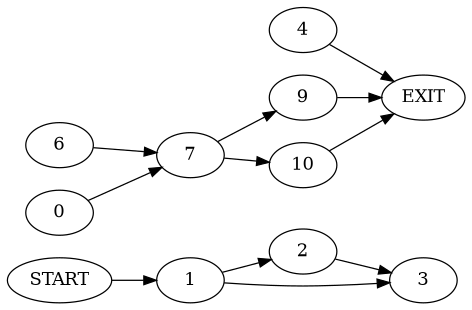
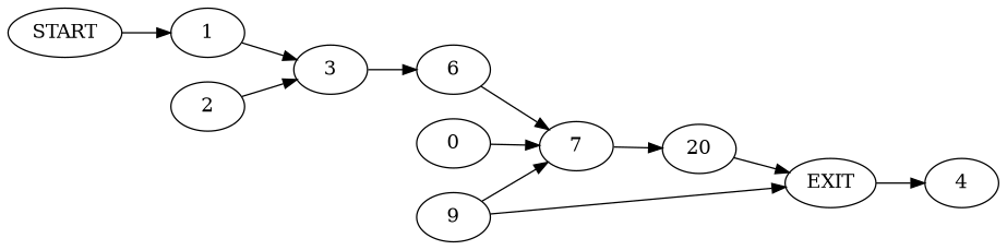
  digraph {
    rankdir=LR
    n1 [label=START]
    1
    2
    3
    n5 [label=EXIT]
    6
    4
    7
    9
-   10
+   10 [label=20]
    n11 [label=0]
    n1 -> 1
-   1 -> 2
    1 -> 3
    2 -> 3
+   3 -> 6
    6 -> 7
-   4 -> n5
-   7 -> 9
+   n5 -> 4
+   9 -> 7
    7 -> 10
    9 -> n5
    10 -> n5
    n11 -> 7
  }
